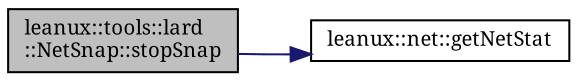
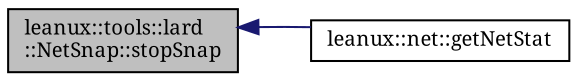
  digraph {
    rankdir=LR
    fontname="Noto Serif"
    node [color=black fontname="Noto Serif" fontsize=10 shape=record]
    n1 [fillcolor=grey75 fontcolor=black height=0.2 label="leanux::tools::lard\l::NetSnap::stopSnap" style=filled width=0.4]
    n2 [height=0.2 label="leanux::net::getNetStat" width=0.4]
-   n1 -> n2 [color=midnightblue fontname="Noto Serif" fontsize=10 labelfontname=Helvetica labelfontsize=10 style=solid]
+   n2 -> n1 [color=midnightblue fontname="Noto Serif" fontsize=10 labelfontname=Helvetica labelfontsize=10 style=solid]
  }
